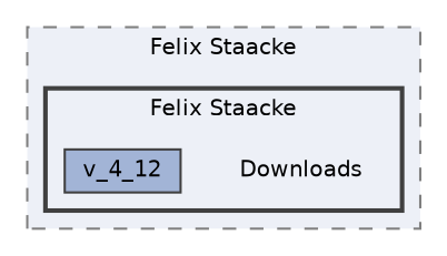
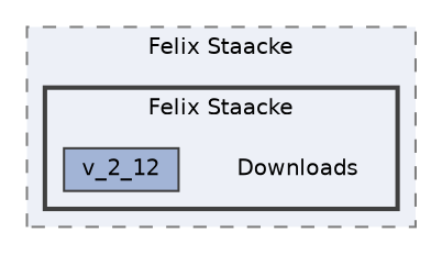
  digraph {
    compound=true
    fontname="DejaVu Sans"
    node [fontname="DejaVu Sans" fontsize=10]
    n1 [height=0.2 label=Downloads shape=plaintext width=0.4]
-   n2 [color=grey25 fillcolor="#a2b4d6" height=0.2 label=v_4_12 shape=box style=filled width=0.4]
+   n2 [color=grey25 fillcolor="#a2b4d6" height=0.2 label=v_2_12 shape=box style=filled width=0.4]
    subgraph cluster_1 {
      bgcolor="#edf0f7"
      fontsize=10
      label="Felix Staacke"
      pencolor=grey50
      style="filled,dashed"
      subgraph cluster_2 {
        bgcolor="#edf0f7"
        fontsize=10
        pencolor=grey25
        style="filled,bold"
        n1
        n2
      }
    }
  }
